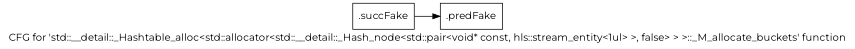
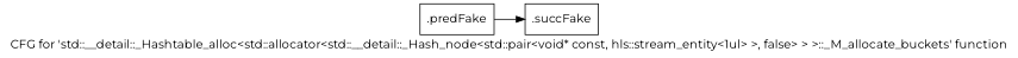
  digraph {
    label="CFG for 'std::__detail::_Hashtable_alloc\<std::allocator\<std::__detail::_Hash_node\<std::pair\<void* const, hls::stream_entity\<1ul\> \>, false\> \> \>::_M_allocate_buckets' function"
    rankdir=LR
    fontname=Montserrat
    node [shape=record fontname=Montserrat]
    n1 [label="{.predFake}"]
    n2 [filename="/mnt/xilinx/Vitis_HLS/2021.2/tps/lnx64/gcc-6.2.0/lib/gcc/x86_64-pc-linux-gnu/6.2.0/../../../../include/c++/6.2.0/bits/hashtable_policy.h" label="{.succFake}" linenumber=1998]
-   n2 -> n1 [execusionnum=1 filename="/mnt/xilinx/Vitis_HLS/2021.2/tps/lnx64/gcc-6.2.0/lib/gcc/x86_64-pc-linux-gnu/6.2.0/../../../../include/c++/6.2.0/bits/hashtable_policy.h" fontname=Montserrat]
+   n1 -> n2 [execusionnum=1 filename="/mnt/xilinx/Vitis_HLS/2021.2/tps/lnx64/gcc-6.2.0/lib/gcc/x86_64-pc-linux-gnu/6.2.0/../../../../include/c++/6.2.0/bits/hashtable_policy.h" fontname=Montserrat]
  }
